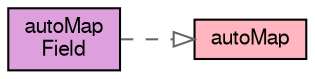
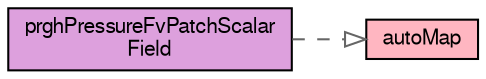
  digraph {
    rankdir=LR
    node [color=black fontname=FreeSans fontsize=10 shape=box style=filled]
-   n1 [fillcolor=plum fontcolor=black height=0.2 label="autoMap\lField" width=0.4]
+   n1 [fillcolor=plum fontcolor=black height=0.2 label="prghPressureFvPatchScalar\lField" width=0.4]
    n2 [height=0.2 label=autoMap width=0.4 fillcolor=lightpink]
    n1 -> n2 [color=gray40 fontname=FreeSans fontsize=10 labelfontname=FreeSans labelfontsize=10 style=dashed arrowhead=onormal]
  }
